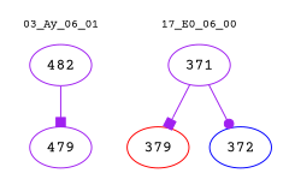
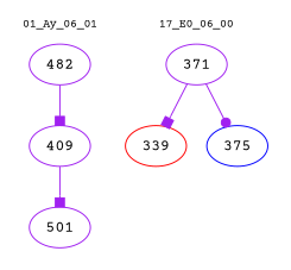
  digraph {
    fontname="Courier Prime"
    node [color=purple fontname="Courier Prime"]
    edge [arrowhead=box color=purple fontname="Courier Prime"]
    n1 [label=482]
-   n2 [label=479]
-   n4 [color=red label=379]
+   n2 [label=409]
+   n3 [label=501]
+   n4 [color=red label=339]
    n5 [label=371]
-   n6 [color=blue label=372]
+   n6 [color=blue label=375]
    subgraph cluster_1 {
      color=white
      fontsize=10
-     label="03_Ay_06_01"
+     label="01_Ay_06_01"
      n1
      n2
+     n3
    }
    subgraph cluster_2 {
      color=white
      fontsize=10
      label="17_E0_06_00"
      n4
      n5
      n6
    }
    n1 -> n2
+   n2 -> n3
    n5 -> n4
    n5 -> n6 [arrowhead=dot]
  }
